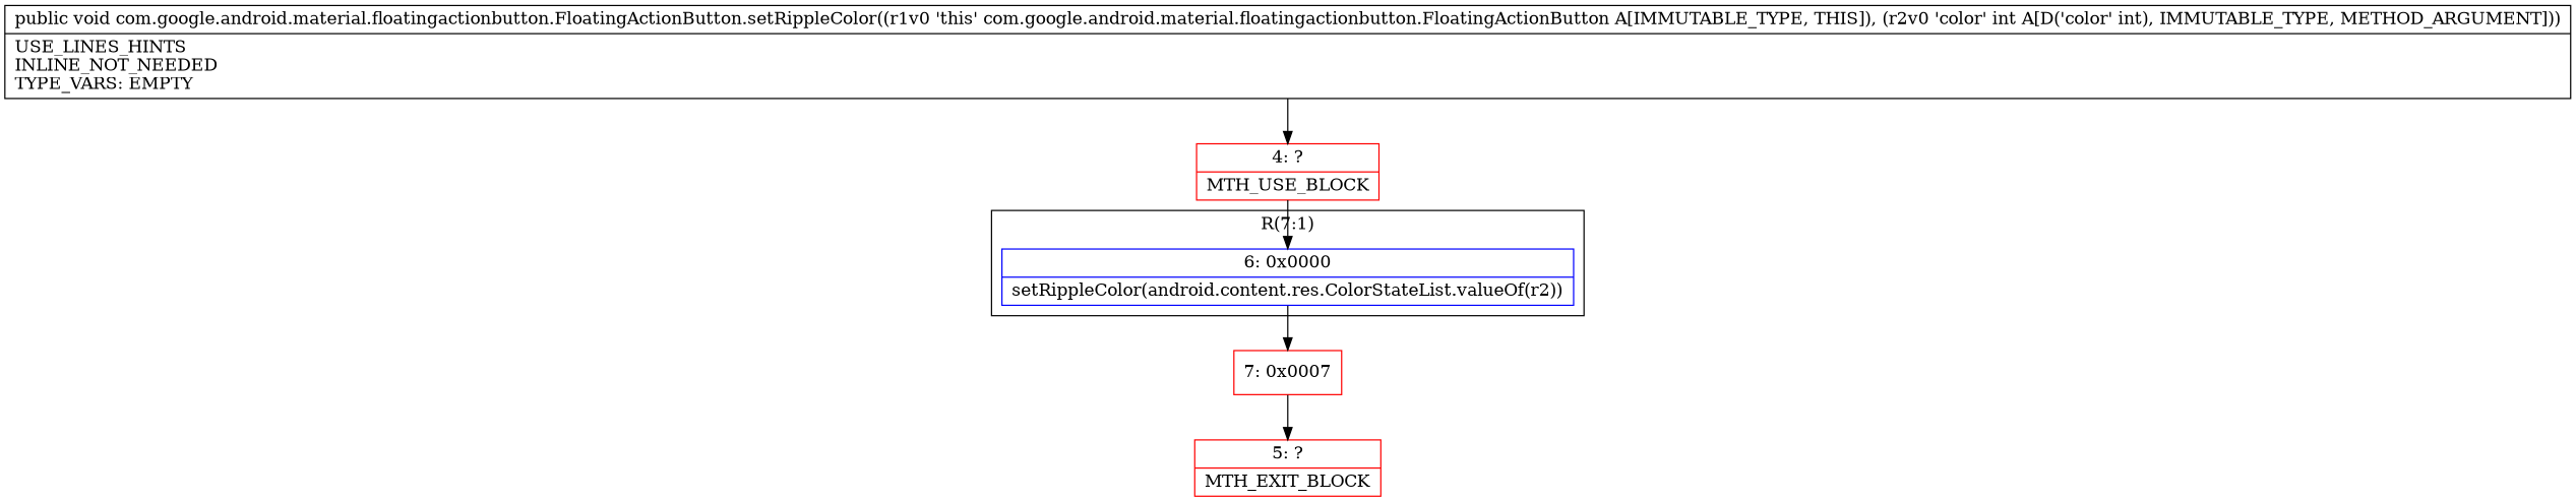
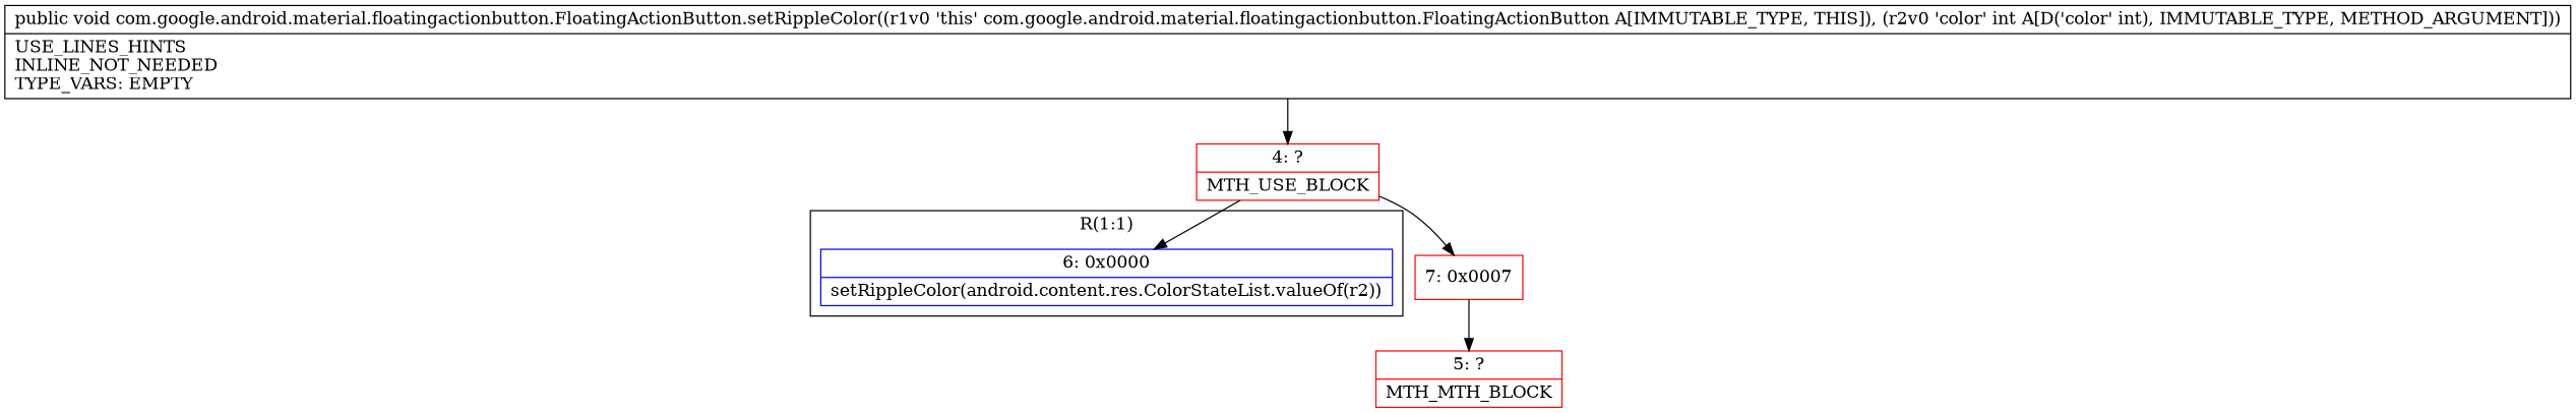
  digraph {
    node [color=red shape=record]
    n1 [color=blue label="{6\:\ 0x0000|setRippleColor(android.content.res.ColorStateList.valueOf(r2))\l}"]
    n2 [label="{7\:\ 0x0007}"]
-   n3 [label="{5\:\ ?|MTH_EXIT_BLOCK\l}"]
+   n3 [label="{5\:\ ?|MTH_MTH_BLOCK\l}"]
    n4 [label="{4\:\ ?|MTH_USE_BLOCK\l}"]
    n5 [label="{public void com.google.android.material.floatingactionbutton.FloatingActionButton.setRippleColor((r1v0 'this' com.google.android.material.floatingactionbutton.FloatingActionButton A[IMMUTABLE_TYPE, THIS]), (r2v0 'color' int A[D('color' int), IMMUTABLE_TYPE, METHOD_ARGUMENT]))  | USE_LINES_HINTS\lINLINE_NOT_NEEDED\lTYPE_VARS: EMPTY\l}" color=""]
    subgraph cluster_1 {
-     label="R(7:1)"
+     label="R(1:1)"
      n1
    }
-   n1 -> n2
+   n4 -> n2
    n2 -> n3
    n4 -> n1
    n5 -> n4
  }
